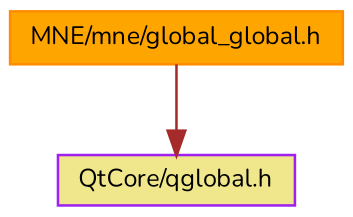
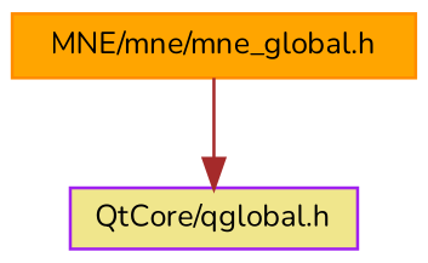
  digraph {
    fontname=Nunito
    node [fontname=Nunito fontsize=10 shape=record style=filled]
-   n1 [color=darkorange fillcolor=orange fontcolor=black height=0.2 label="MNE/mne/global_global.h" width=0.4]
+   n1 [color=darkorange fillcolor=orange fontcolor=black height=0.2 label="MNE/mne/mne_global.h" width=0.4]
    n2 [color=purple fillcolor=khaki height=0.2 label="QtCore/qglobal.h" width=0.4]
    n1 -> n2 [color=brown fontname=Nunito fontsize=10 labelfontname=Helvetica labelfontsize=10 style=solid]
  }
